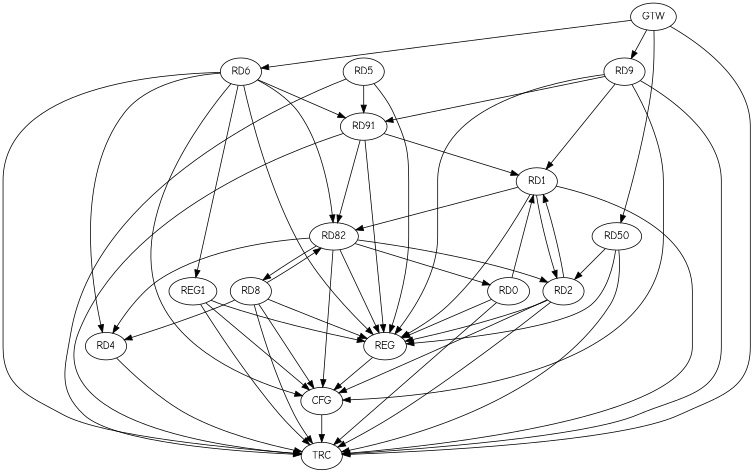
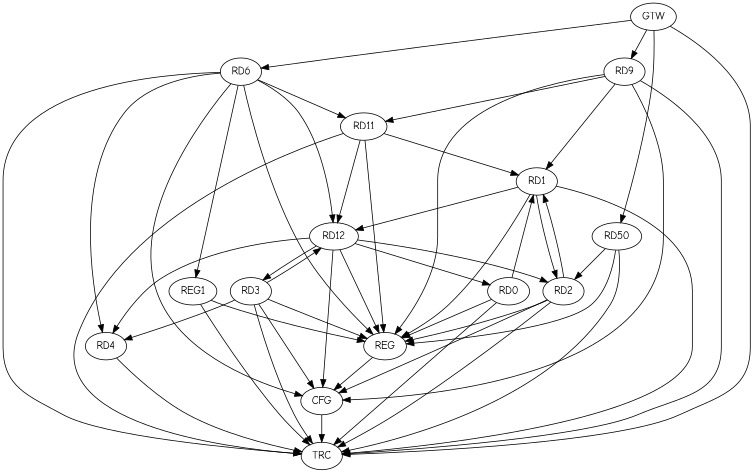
  strict digraph {
    fontname="Comic Neue"
    node [fontname="Comic Neue"]
    edge [fontname="Comic Neue"]
    n1 [label=RD1]
    n2 [label=RD2]
-   n3 [label=RD82]
+   n3 [label=RD12]
    n4 [label=REG]
    n5 [label=TRC]
    n6 [label=CFG]
    n7 [label=RD4]
    n8 [label=RD0]
-   n9 [label=RD8]
-   n10 [label=RD5]
-   n11 [label=RD91]
+   n9 [label=RD3]
+   n11 [label=RD11]
    n12 [label=RD6]
    n13 [label=REG1]
    n14 [label=RD9]
    n15 [label=RD50]
    n16 [label=GTW]
    n1 -> n2
    n1 -> n3
    n1 -> n4
    n1 -> n5
    n2 -> n1
    n2 -> n4
    n2 -> n5
    n2 -> n6
    n3 -> n2
    n3 -> n4
    n3 -> n6
    n3 -> n7
    n3 -> n8
    n3 -> n9
    n4 -> n6
    n6 -> n5
    n7 -> n5
    n8 -> n1
    n8 -> n4
    n8 -> n5
    n9 -> n3
    n9 -> n4
    n9 -> n5
    n9 -> n6
    n9 -> n7
-   n10 -> n4
-   n10 -> n5
-   n10 -> n11
    n11 -> n1
    n11 -> n3
    n11 -> n4
    n11 -> n5
    n12 -> n3
    n12 -> n4
    n12 -> n5
    n12 -> n6
    n12 -> n7
    n12 -> n11
    n12 -> n13
    n13 -> n4
    n13 -> n5
-   n13 -> n6
    n14 -> n1
    n14 -> n4
    n14 -> n5
    n14 -> n6
    n14 -> n11
    n15 -> n2
    n15 -> n4
    n15 -> n5
    n16 -> n5
    n16 -> n12
    n16 -> n14
    n16 -> n15
  }
